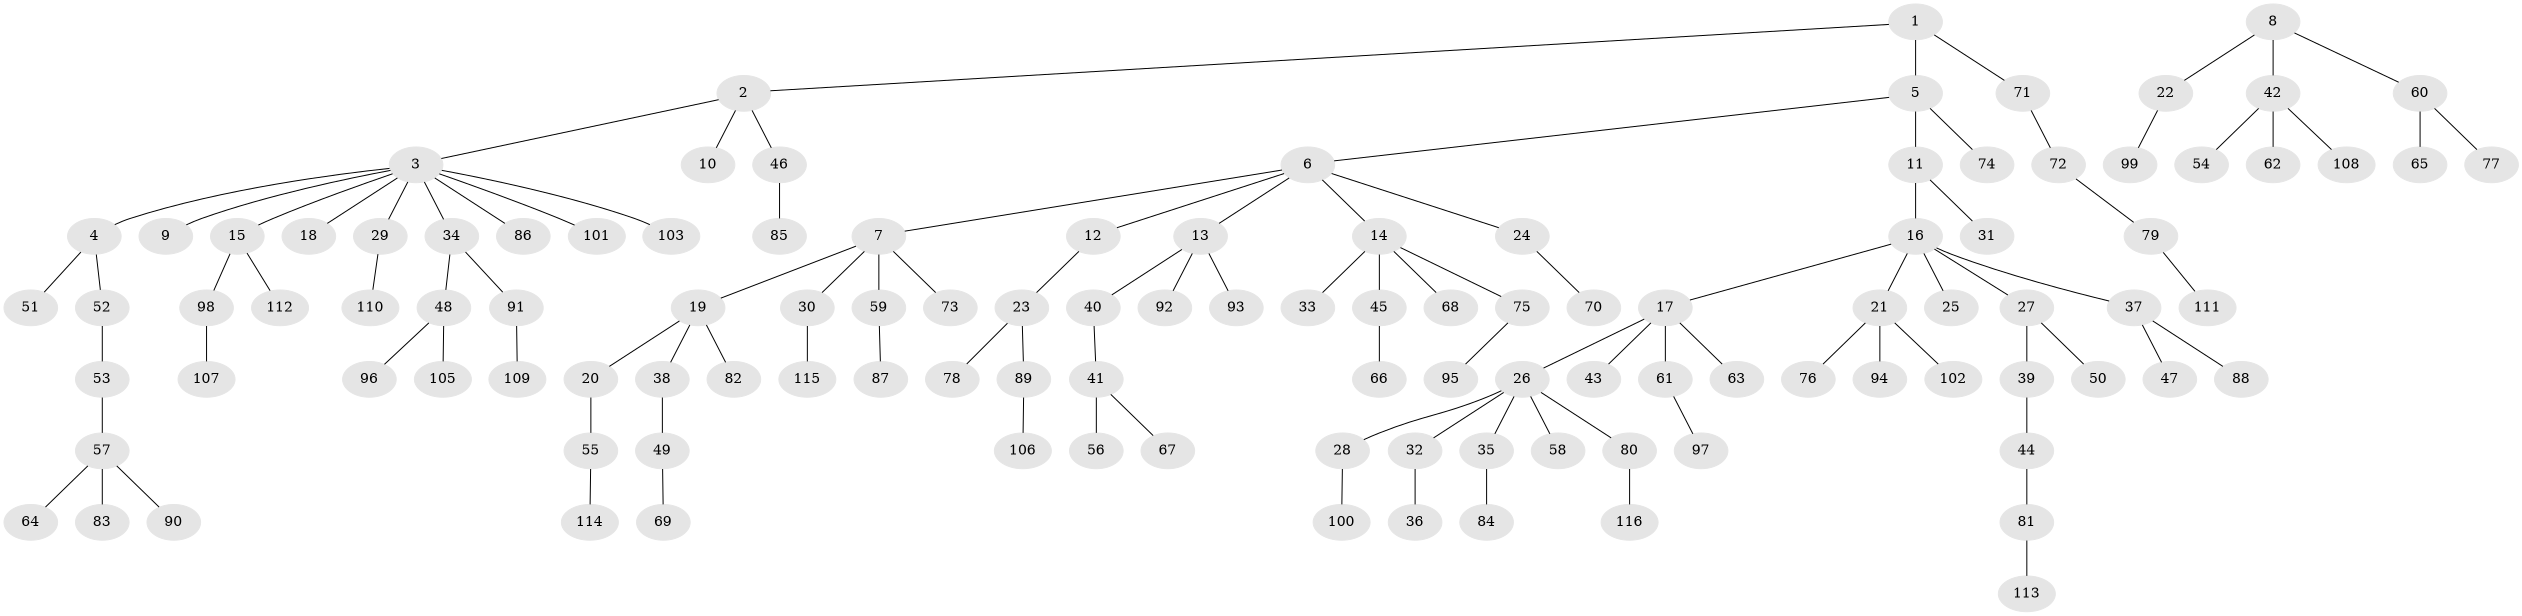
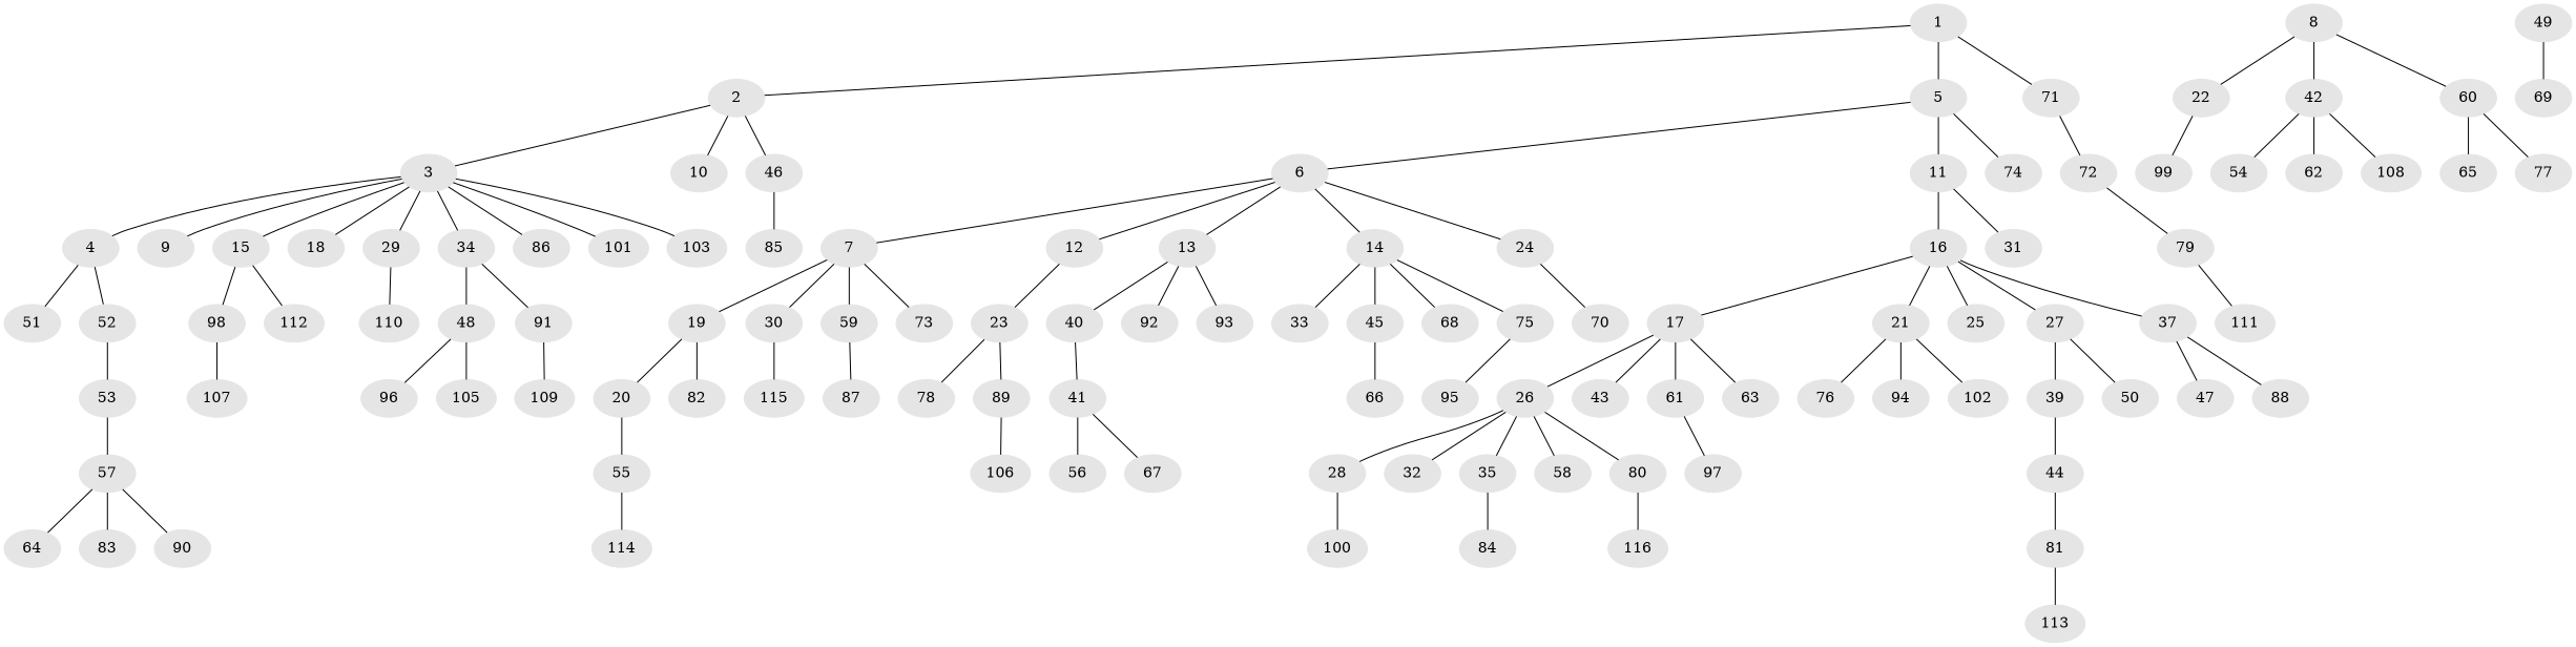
  graph {
    node [color=gray90 style=filled]
    1
    2
    5
    71
    3
    10
    46
    6
    11
    74
    8
    22
    42
    60
    72
    4
    9
    15
    18
    29
    34
    86
    101
    103
    85
    51
    52
    98
    112
    110
    48
    91
    53
    7
    12
    13
    14
    24
    16
    31
    19
    30
    59
    73
    23
    40
    92
    93
    33
    45
    68
    75
    70
    20
-   38
    82
    115
    87
    99
    54
    62
    108
    65
    77
    17
    21
    25
    27
    37
    78
    89
    41
    66
    95
    107
    26
    43
    61
    63
    76
    94
    102
    39
    50
    47
    88
    28
    32
    35
    58
    80
    97
    55
    49
    114
    106
    100
-   36
    84
    116
    44
    96
    105
    109
    69
    81
    56
    67
    113
    57
    64
    83
    90
    79
    111
    1 -- 2
    1 -- 5
    1 -- 71
    2 -- 3
    2 -- 10
    2 -- 46
    5 -- 6
    5 -- 11
    5 -- 74
    71 -- 72
    3 -- 4
    3 -- 9
    3 -- 15
    3 -- 18
    3 -- 29
    3 -- 34
    3 -- 86
    3 -- 101
    3 -- 103
    46 -- 85
    6 -- 7
    6 -- 12
    6 -- 13
    6 -- 14
    6 -- 24
    11 -- 16
    11 -- 31
    8 -- 22
    8 -- 42
    8 -- 60
    22 -- 99
    42 -- 54
    42 -- 62
    42 -- 108
    60 -- 65
    60 -- 77
    72 -- 79
    4 -- 51
    4 -- 52
    15 -- 98
    15 -- 112
    29 -- 110
    34 -- 48
    34 -- 91
    52 -- 53
    98 -- 107
    48 -- 96
    48 -- 105
    91 -- 109
    53 -- 57
    7 -- 19
    7 -- 30
    7 -- 59
    7 -- 73
    12 -- 23
    13 -- 40
    13 -- 92
    13 -- 93
    14 -- 33
    14 -- 45
    14 -- 68
    14 -- 75
    24 -- 70
    16 -- 17
    16 -- 21
    16 -- 25
    16 -- 27
    16 -- 37
    19 -- 20
-   19 -- 38
    19 -- 82
    30 -- 115
    59 -- 87
    23 -- 78
    23 -- 89
    40 -- 41
    45 -- 66
    75 -- 95
    20 -- 55
-   38 -- 49
    17 -- 26
    17 -- 43
    17 -- 61
    17 -- 63
    21 -- 76
    21 -- 94
    21 -- 102
    27 -- 39
    27 -- 50
    37 -- 47
    37 -- 88
    89 -- 106
    41 -- 56
    41 -- 67
    26 -- 28
    26 -- 32
    26 -- 35
    26 -- 58
    26 -- 80
    61 -- 97
    39 -- 44
    28 -- 100
-   32 -- 36
    35 -- 84
    80 -- 116
    55 -- 114
    49 -- 69
    44 -- 81
    81 -- 113
    57 -- 64
    57 -- 83
    57 -- 90
    79 -- 111
  }
